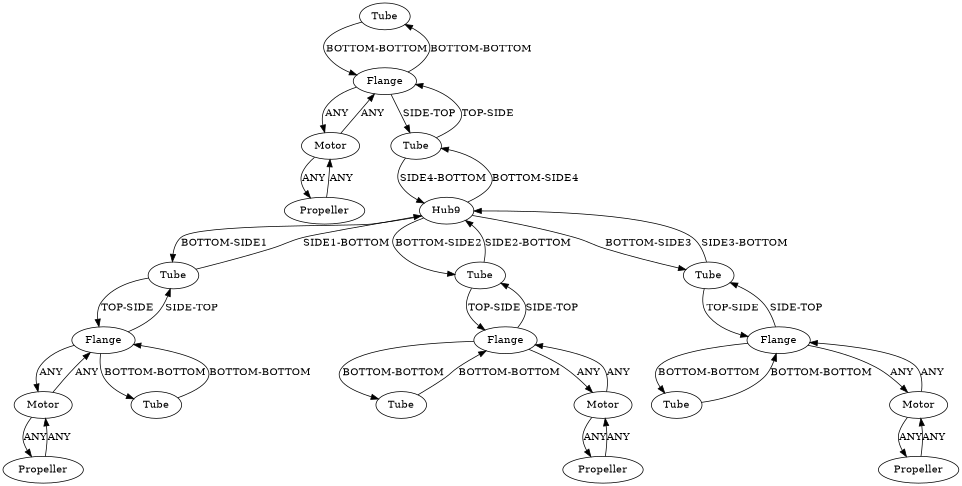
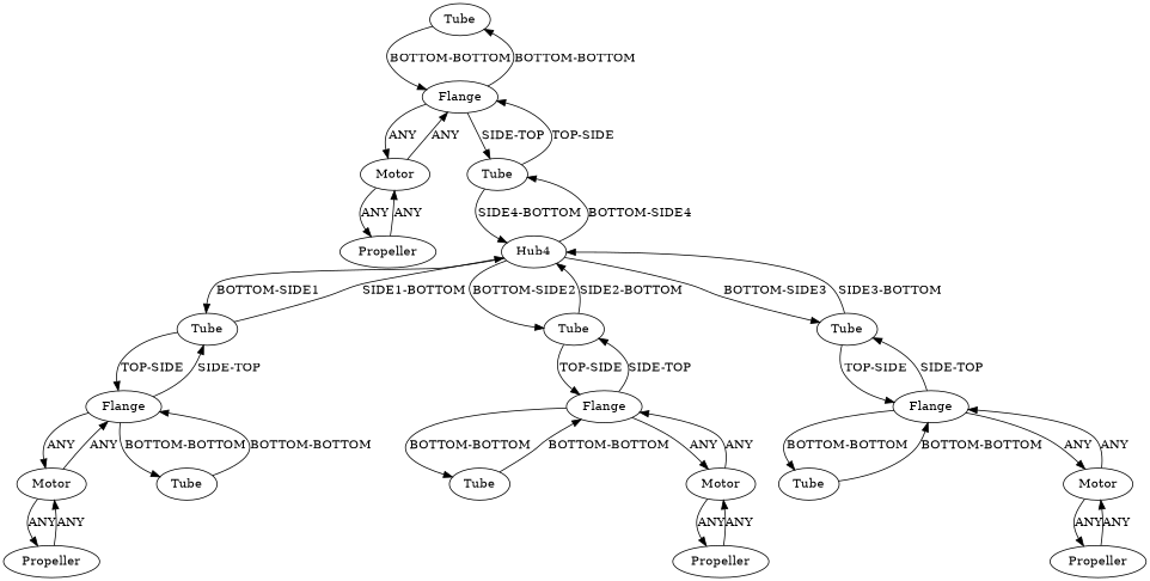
  digraph {
    n1 [instance=Tube_instance_1 label=Tube]
    n2 [instance=Flange_instance_2 label=Flange]
    n3 [instance=Motor_instance_1 label=Motor]
    n4 [instance=Propeller_instance_2 label=Propeller]
    n5 [instance=Flange_instance_4 label=Flange]
    n6 [instance=Tube_instance_2 label=Tube]
-   n7 [instance=Hub4_instance_1 label=Hub9]
+   n7 [instance=Hub4_instance_1 label=Hub4]
    n8 [instance=Tube_instance_3 label=Tube]
    n9 [instance=Flange_instance_3 label=Flange]
    n10 [instance=Propeller_instance_1 label=Propeller]
    n11 [instance=Motor_instance_2 label=Motor]
    n12 [instance=Tube_instance_4 label=Tube]
    n13 [instance=Flange_instance_1 label=Flange]
    n14 [instance=Tube_instance_5 label=Tube]
    n15 [instance=Tube_instance_6 label=Tube]
    n16 [instance=Motor_instance_3 label=Motor]
    n17 [instance=Tube_instance_7 label=Tube]
    n18 [instance=Tube_instance_8 label=Tube]
    n19 [instance=Propeller_instance_4 label=Propeller]
    n20 [instance=Motor_instance_4 label=Motor]
    n21 [instance=Propeller_instance_3 label=Propeller]
    n1 -> n2 [label="BOTTOM-BOTTOM"]
    n2 -> n1 [label="BOTTOM-BOTTOM"]
    n2 -> n11 [label=ANY]
    n2 -> n17 [label="SIDE-TOP"]
    n3 -> n4 [label=ANY]
    n3 -> n5 [label=ANY]
    n4 -> n3 [label=ANY]
    n5 -> n3 [label=ANY]
    n5 -> n6 [label="SIDE-TOP"]
    n5 -> n12 [label="BOTTOM-BOTTOM"]
    n6 -> n5 [label="TOP-SIDE"]
    n6 -> n7 [label="SIDE1-BOTTOM"]
    n7 -> n6 [label="BOTTOM-SIDE1"]
    n7 -> n15 [label="BOTTOM-SIDE2"]
    n7 -> n17 [label="BOTTOM-SIDE4"]
    n7 -> n18 [label="BOTTOM-SIDE3"]
    n8 -> n9 [label="BOTTOM-BOTTOM"]
    n9 -> n8 [label="BOTTOM-BOTTOM"]
    n9 -> n18 [label="SIDE-TOP"]
    n9 -> n20 [label=ANY]
    n10 -> n11 [label=ANY]
    n11 -> n2 [label=ANY]
    n11 -> n10 [label=ANY]
    n12 -> n5 [label="BOTTOM-BOTTOM"]
    n13 -> n14 [label="BOTTOM-BOTTOM"]
    n13 -> n15 [label="SIDE-TOP"]
    n13 -> n16 [label=ANY]
    n14 -> n13 [label="BOTTOM-BOTTOM"]
    n15 -> n7 [label="SIDE2-BOTTOM"]
    n15 -> n13 [label="TOP-SIDE"]
    n16 -> n13 [label=ANY]
    n16 -> n19 [label=ANY]
    n17 -> n2 [label="TOP-SIDE"]
    n17 -> n7 [label="SIDE4-BOTTOM"]
    n18 -> n7 [label="SIDE3-BOTTOM"]
    n18 -> n9 [label="TOP-SIDE"]
    n19 -> n16 [label=ANY]
    n20 -> n9 [label=ANY]
    n20 -> n21 [label=ANY]
    n21 -> n20 [label=ANY]
  }
